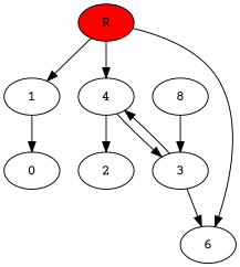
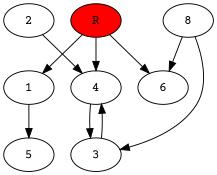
  digraph {
    fontname="Courier Prime"
    node [fontname="Courier Prime"]
    edge [fontname="Courier Prime"]
    1
-   5 [label=0]
+   5
    2
    4
    3
    8
    6
    R [fillcolor="#ff0000" style=filled]
    1 -> 5
-   4 -> 2
+   2 -> 4
    4 -> 3
    3 -> 4
    8 -> 3
-   3 -> 6
+   8 -> 6
    R -> 1
    R -> 4
    R -> 6
  }
